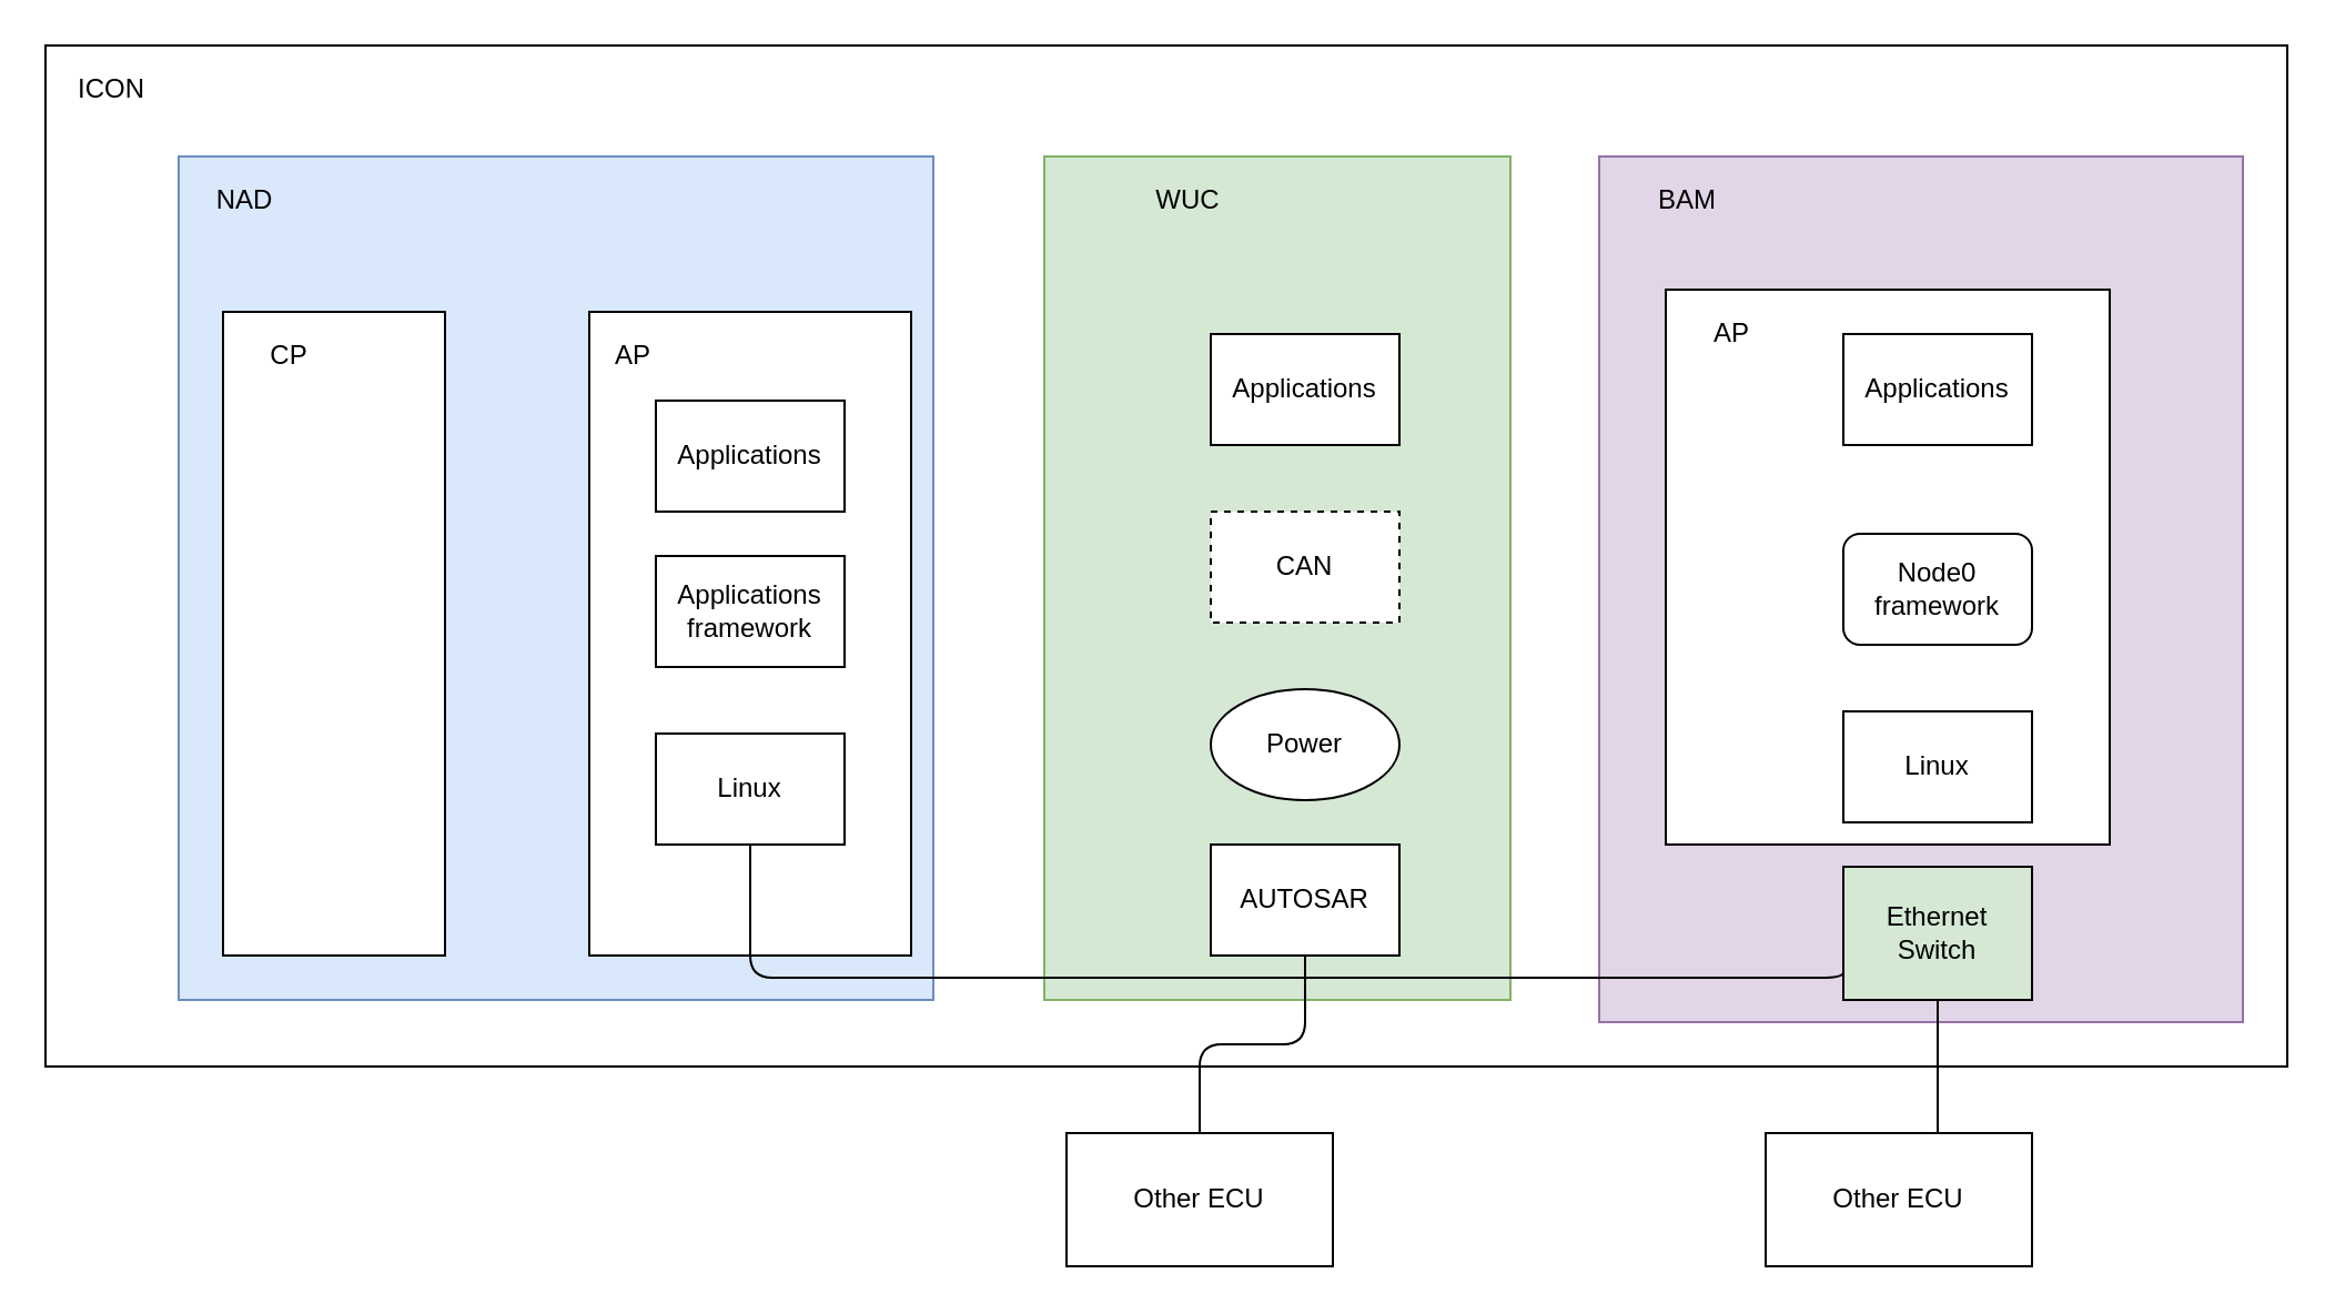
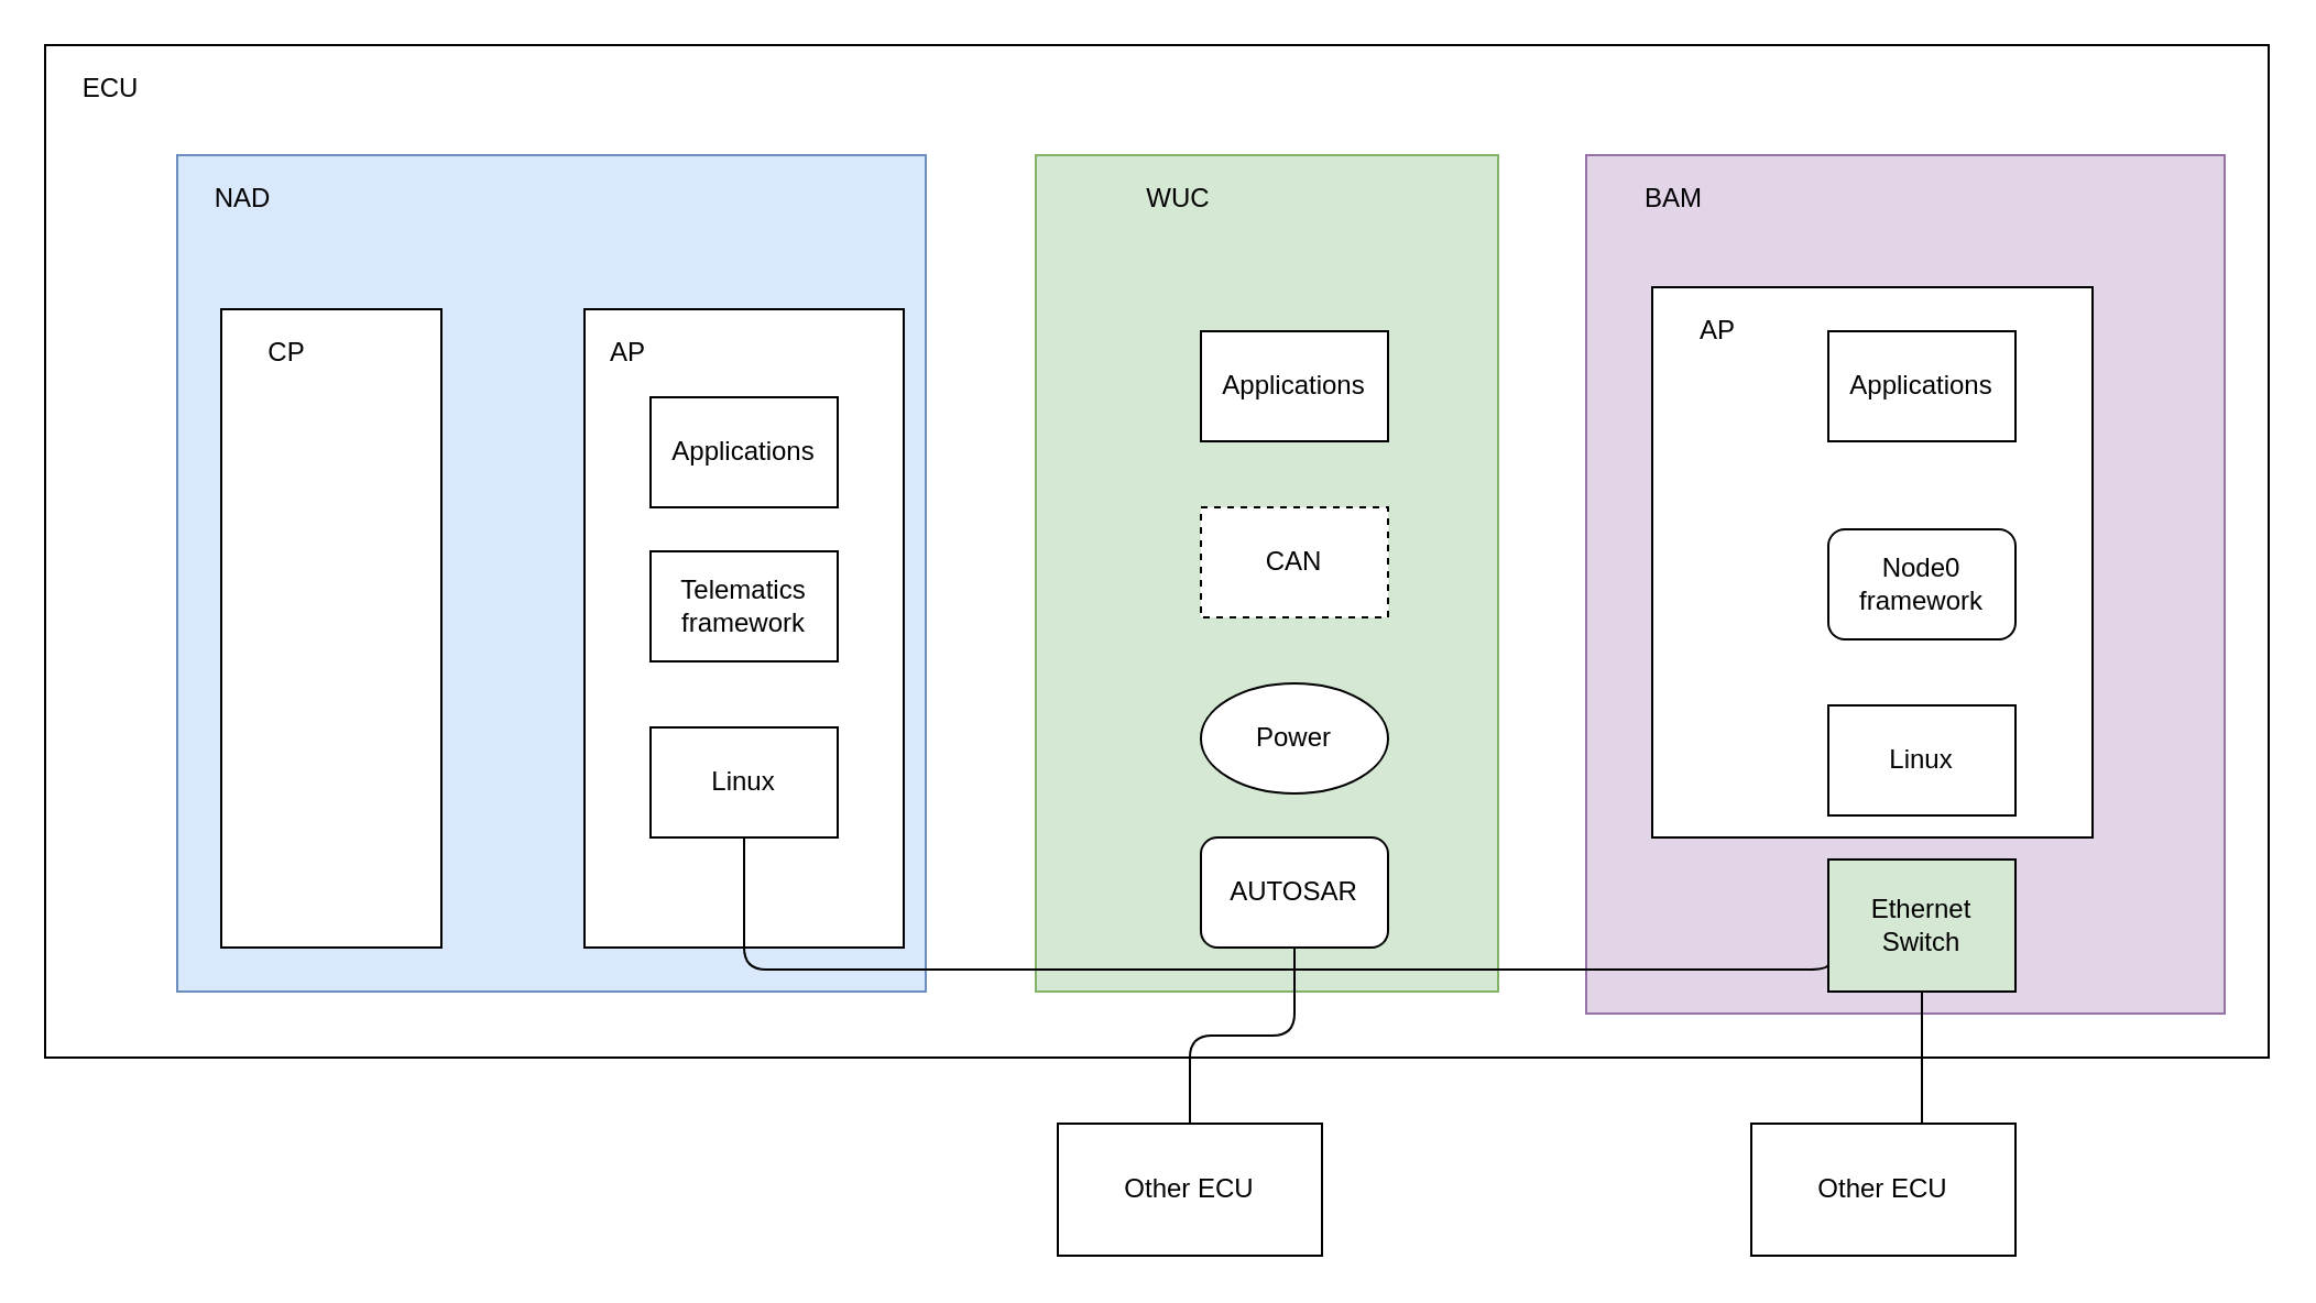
  <mxCell id="0" />
  <mxCell id="1" parent="0" />
  <mxCell id="2" value="" style="rounded=0;whiteSpace=wrap;html=1;" parent="1" vertex="1"><mxGeometry x="20" y="20" width="1010" height="460" as="geometry" /></mxCell>
  <mxCell id="3" value="" style="rounded=0;whiteSpace=wrap;html=1;fillColor=#dae8fc;strokeColor=#6c8ebf;" parent="1" vertex="1"><mxGeometry x="80" y="70" width="340" height="380" as="geometry" /></mxCell>
  <mxCell id="4" value="NAD" style="text;html=1;strokeColor=none;fillColor=none;align=center;verticalAlign=middle;whiteSpace=wrap;rounded=0;" parent="1" vertex="1"><mxGeometry x="90" y="80" width="40" height="20" as="geometry" /></mxCell>
  <mxCell id="5" value="" style="rounded=0;whiteSpace=wrap;html=1;fillColor=#d5e8d4;strokeColor=#82b366;" parent="1" vertex="1"><mxGeometry x="470" y="70" width="210" height="380" as="geometry" /></mxCell>
  <mxCell id="6" value="WUC" style="text;html=1;strokeColor=none;fillColor=none;align=center;verticalAlign=middle;whiteSpace=wrap;rounded=0;" parent="1" vertex="1"><mxGeometry x="515" y="80" width="40" height="20" as="geometry" /></mxCell>
  <mxCell id="7" value="" style="rounded=0;whiteSpace=wrap;html=1;fillColor=#e1d5e7;strokeColor=#9673a6;" parent="1" vertex="1"><mxGeometry x="720" y="70" width="290" height="390" as="geometry" /></mxCell>
  <mxCell id="8" value="BAM" style="text;html=1;strokeColor=none;fillColor=none;align=center;verticalAlign=middle;whiteSpace=wrap;rounded=0;" parent="1" vertex="1"><mxGeometry x="740" y="80" width="40" height="20" as="geometry" /></mxCell>
  <mxCell id="9" value="" style="rounded=0;whiteSpace=wrap;html=1;" parent="1" vertex="1"><mxGeometry x="100" y="140" width="100" height="290" as="geometry" /></mxCell>
  <mxCell id="10" value="CP" style="text;html=1;strokeColor=none;fillColor=none;align=center;verticalAlign=middle;whiteSpace=wrap;rounded=0;" parent="1" vertex="1"><mxGeometry x="110" y="150" width="40" height="20" as="geometry" /></mxCell>
  <mxCell id="11" value="" style="rounded=0;whiteSpace=wrap;html=1;" parent="1" vertex="1"><mxGeometry x="265" y="140" width="145" height="290" as="geometry" /></mxCell>
  <mxCell id="12" value="AP" style="text;html=1;strokeColor=none;fillColor=none;align=center;verticalAlign=middle;whiteSpace=wrap;rounded=0;" parent="1" vertex="1"><mxGeometry x="265" y="150" width="40" height="20" as="geometry" /></mxCell>
  <mxCell id="13" value="Applications" style="rounded=0;whiteSpace=wrap;html=1;" parent="1" vertex="1"><mxGeometry x="295" y="180" width="85" height="50" as="geometry" /></mxCell>
- <mxCell id="14" value="Applications framework" style="rounded=0;whiteSpace=wrap;html=1;" parent="1" vertex="1"><mxGeometry x="295" y="250" width="85" height="50" as="geometry" /></mxCell>
+ <mxCell id="14" value="Telematics framework" style="rounded=0;whiteSpace=wrap;html=1;" parent="1" vertex="1"><mxGeometry x="295" y="250" width="85" height="50" as="geometry" /></mxCell>
  <mxCell id="15" style="edgeStyle=orthogonalEdgeStyle;rounded=1;orthogonalLoop=1;jettySize=auto;html=1;exitX=0.5;exitY=1;exitDx=0;exitDy=0;entryX=0;entryY=0.75;entryDx=0;entryDy=0;endArrow=none;endFill=0;" parent="1" source="16" target="28" edge="1"><mxGeometry relative="1" as="geometry"><Array as="points"><mxPoint x="338" y="440" /><mxPoint x="830" y="440" /></Array></mxGeometry></mxCell>
  <mxCell id="16" value="Linux" style="rounded=0;whiteSpace=wrap;html=1;" parent="1" vertex="1"><mxGeometry x="295" y="330" width="85" height="50" as="geometry" /></mxCell>
  <mxCell id="17" value="Applications" style="rounded=0;whiteSpace=wrap;html=1;" parent="1" vertex="1"><mxGeometry x="545" y="150" width="85" height="50" as="geometry" /></mxCell>
  <mxCell id="18" value="CAN" style="rounded=0;whiteSpace=wrap;html=1;dashed=1;" parent="1" vertex="1"><mxGeometry x="545" y="230" width="85" height="50" as="geometry" /></mxCell>
  <mxCell id="19" value="Power" style="ellipse;whiteSpace=wrap;html=1;" parent="1" vertex="1"><mxGeometry x="545" y="310" width="85" height="50" as="geometry" /></mxCell>
  <mxCell id="20" style="edgeStyle=orthogonalEdgeStyle;rounded=1;orthogonalLoop=1;jettySize=auto;html=1;exitX=0.5;exitY=1;exitDx=0;exitDy=0;endArrow=none;endFill=0;entryX=0.5;entryY=0;entryDx=0;entryDy=0;" parent="1" source="21" target="30" edge="1"><mxGeometry relative="1" as="geometry"><mxPoint x="530" y="590" as="targetPoint" /><Array as="points" /></mxGeometry></mxCell>
- <mxCell id="21" value="AUTOSAR" style="rounded=0;whiteSpace=wrap;html=1;" parent="1" vertex="1"><mxGeometry x="545" y="380" width="85" height="50" as="geometry" /></mxCell>
+ <mxCell id="21" value="AUTOSAR" style="whiteSpace=wrap;html=1;rounded=1;" parent="1" vertex="1"><mxGeometry x="545" y="380" width="85" height="50" as="geometry" /></mxCell>
  <mxCell id="22" value="" style="rounded=0;whiteSpace=wrap;html=1;" parent="1" vertex="1"><mxGeometry x="750" y="130" width="200" height="250" as="geometry" /></mxCell>
  <mxCell id="23" value="AP" style="text;html=1;strokeColor=none;fillColor=none;align=center;verticalAlign=middle;whiteSpace=wrap;rounded=0;" parent="1" vertex="1"><mxGeometry x="760" y="140" width="40" height="20" as="geometry" /></mxCell>
  <mxCell id="24" value="Applications" style="rounded=0;whiteSpace=wrap;html=1;" parent="1" vertex="1"><mxGeometry x="830" y="150" width="85" height="50" as="geometry" /></mxCell>
  <mxCell id="25" value="Node0 framework" style="whiteSpace=wrap;html=1;rounded=1;" parent="1" vertex="1"><mxGeometry x="830" y="240" width="85" height="50" as="geometry" /></mxCell>
  <mxCell id="26" value="Linux" style="rounded=0;whiteSpace=wrap;html=1;" parent="1" vertex="1"><mxGeometry x="830" y="320" width="85" height="50" as="geometry" /></mxCell>
  <mxCell id="27" style="edgeStyle=orthogonalEdgeStyle;rounded=1;orthogonalLoop=1;jettySize=auto;html=1;exitX=0.5;exitY=1;exitDx=0;exitDy=0;endArrow=none;endFill=0;entryX=0.5;entryY=0;entryDx=0;entryDy=0;" parent="1" source="28" target="31" edge="1"><mxGeometry relative="1" as="geometry"><mxPoint x="790" y="580" as="targetPoint" /><Array as="points"><mxPoint x="873" y="550" /><mxPoint x="855" y="550" /></Array></mxGeometry></mxCell>
  <mxCell id="28" value="Ethernet Switch" style="rounded=0;whiteSpace=wrap;html=1;fillColor=#d5e8d4;" parent="1" vertex="1"><mxGeometry x="830" y="390" width="85" height="60" as="geometry" /></mxCell>
- <mxCell id="29" value="ICON" style="text;html=1;strokeColor=none;fillColor=none;align=center;verticalAlign=middle;whiteSpace=wrap;rounded=0;" parent="1" vertex="1"><mxGeometry x="30" y="30" width="40" height="20" as="geometry" /></mxCell>
+ <mxCell id="29" value="ECU" style="text;html=1;strokeColor=none;fillColor=none;align=center;verticalAlign=middle;whiteSpace=wrap;rounded=0;" parent="1" vertex="1"><mxGeometry x="30" y="30" width="40" height="20" as="geometry" /></mxCell>
  <mxCell id="30" value="Other ECU" style="rounded=0;whiteSpace=wrap;html=1;" parent="1" vertex="1"><mxGeometry x="480" y="510" width="120" height="60" as="geometry" /></mxCell>
  <mxCell id="31" value="Other ECU" style="rounded=0;whiteSpace=wrap;html=1;" parent="1" vertex="1"><mxGeometry x="795" y="510" width="120" height="60" as="geometry" /></mxCell>
